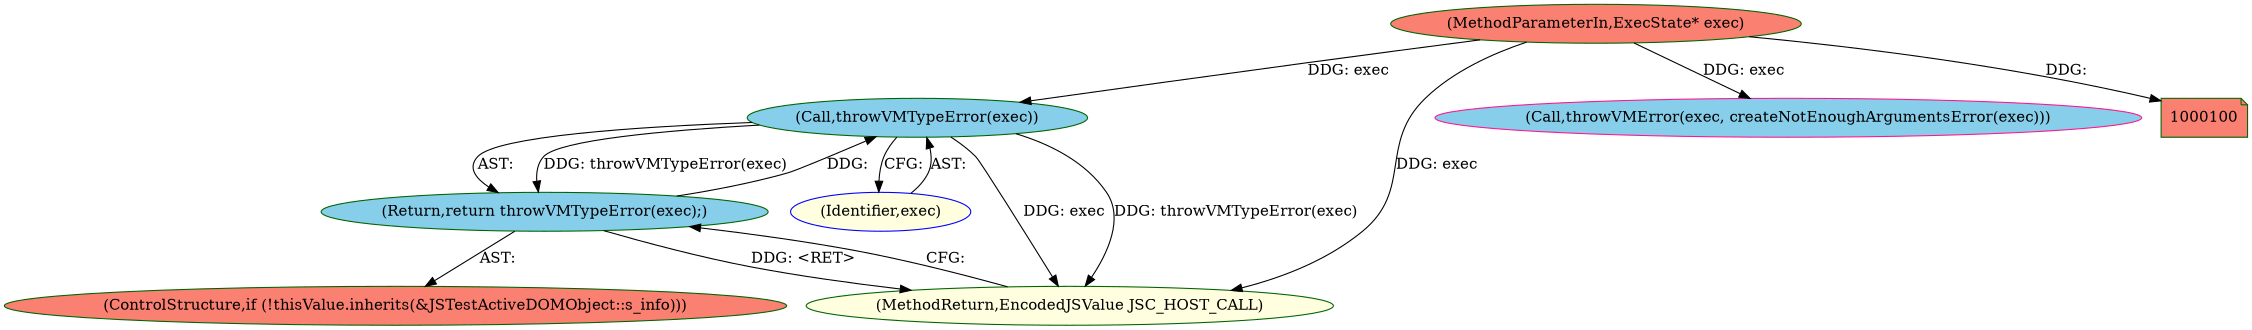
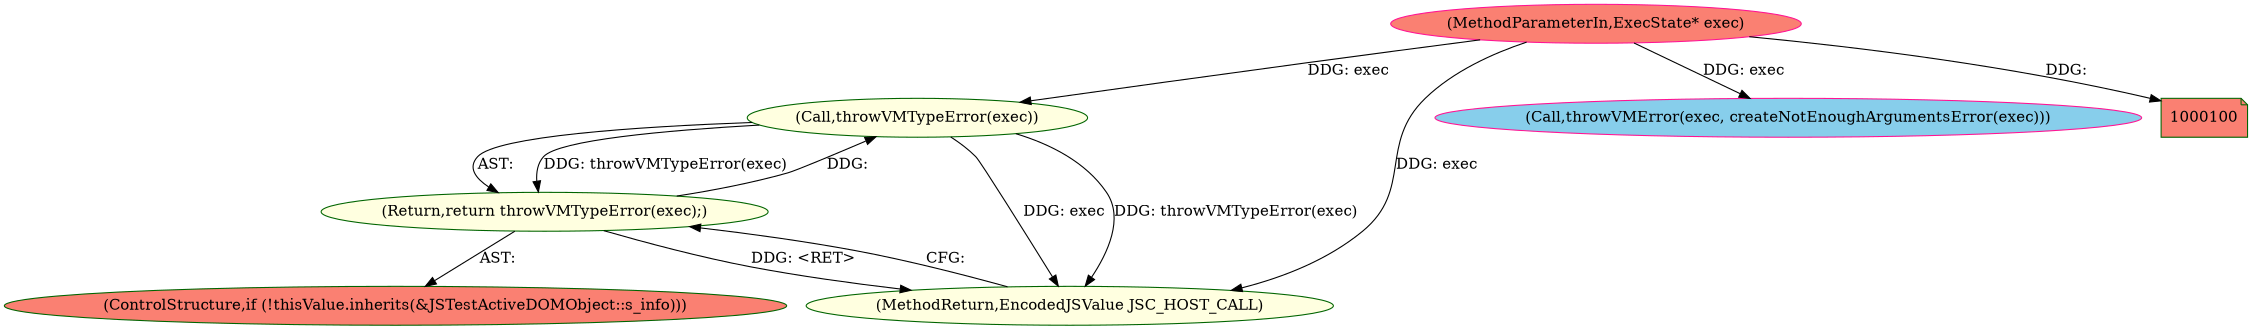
  digraph {
    node [color=darkgreen fillcolor=lightyellow shape=ellipse style=filled]
-   n1 [fillcolor=skyblue label="(Call,throwVMTypeError(exec))"]
-   n2 [fillcolor=skyblue label="(Return,return throwVMTypeError(exec);)"]
-   n3 [color=blue label="(Identifier,exec)"]
+   n1 [label="(Call,throwVMTypeError(exec))"]
+   n2 [label="(Return,return throwVMTypeError(exec);)"]
    n4 [label="(MethodReturn,EncodedJSValue JSC_HOST_CALL)"]
    n5 [fillcolor=salmon label="(ControlStructure,if (!thisValue.inherits(&JSTestActiveDOMObject::s_info)))"]
-   n6 [fillcolor=salmon label="(MethodParameterIn,ExecState* exec)"]
+   n6 [color=deeppink fillcolor=salmon label="(MethodParameterIn,ExecState* exec)"]
    n7 [color=deeppink fillcolor=skyblue label="(Call,throwVMError(exec, createNotEnoughArgumentsError(exec)))"]
    1000100 [fillcolor=salmon shape=note]
    n1 -> n2 [label="AST: "]
    n1 -> n2 [label="DDG: throwVMTypeError(exec)"]
-   n1 -> n3 [label="CFG: "]
    n1 -> n4 [label="DDG: exec"]
    n1 -> n4 [label="DDG: throwVMTypeError(exec)"]
    n2 -> n1 [label="DDG: "]
    n2 -> n4 [label="DDG: <RET>"]
    n2 -> n5 [label="AST: "]
-   n3 -> n1 [label="AST: "]
    n4 -> n2 [label="CFG: "]
    n6 -> n1 [label="DDG: exec"]
    n6 -> n4 [label="DDG: exec"]
    n6 -> n7 [label="DDG: exec"]
    n6 -> 1000100 [label="DDG: "]
  }
